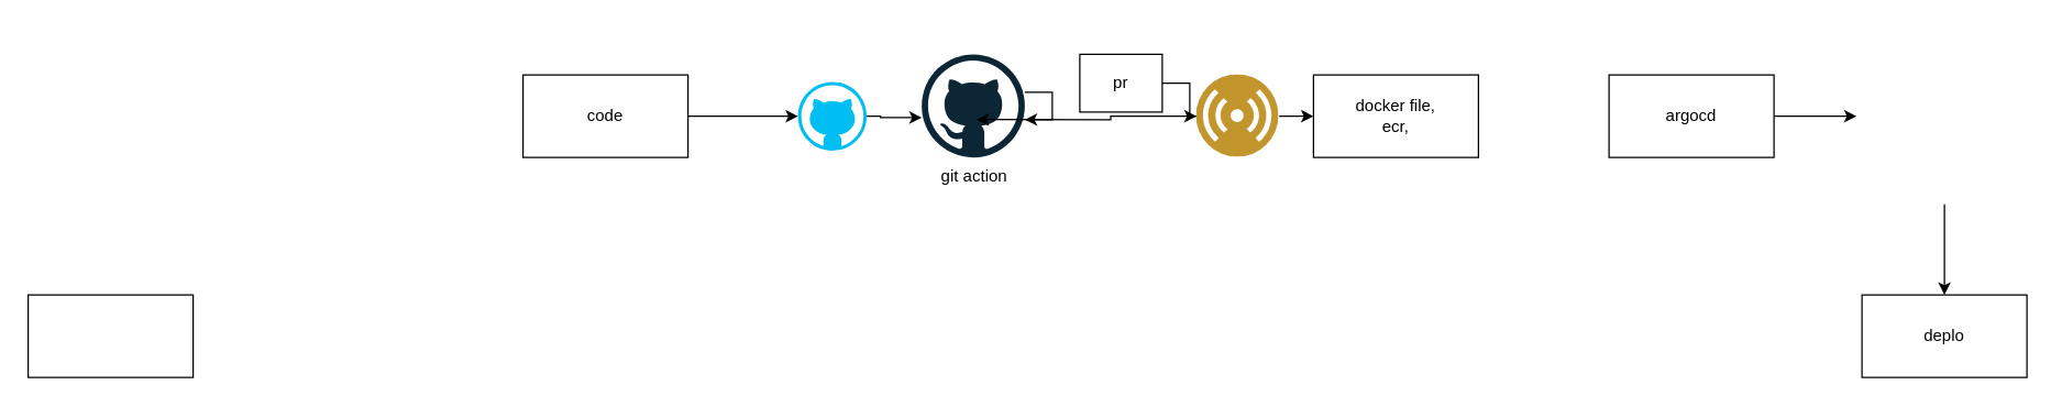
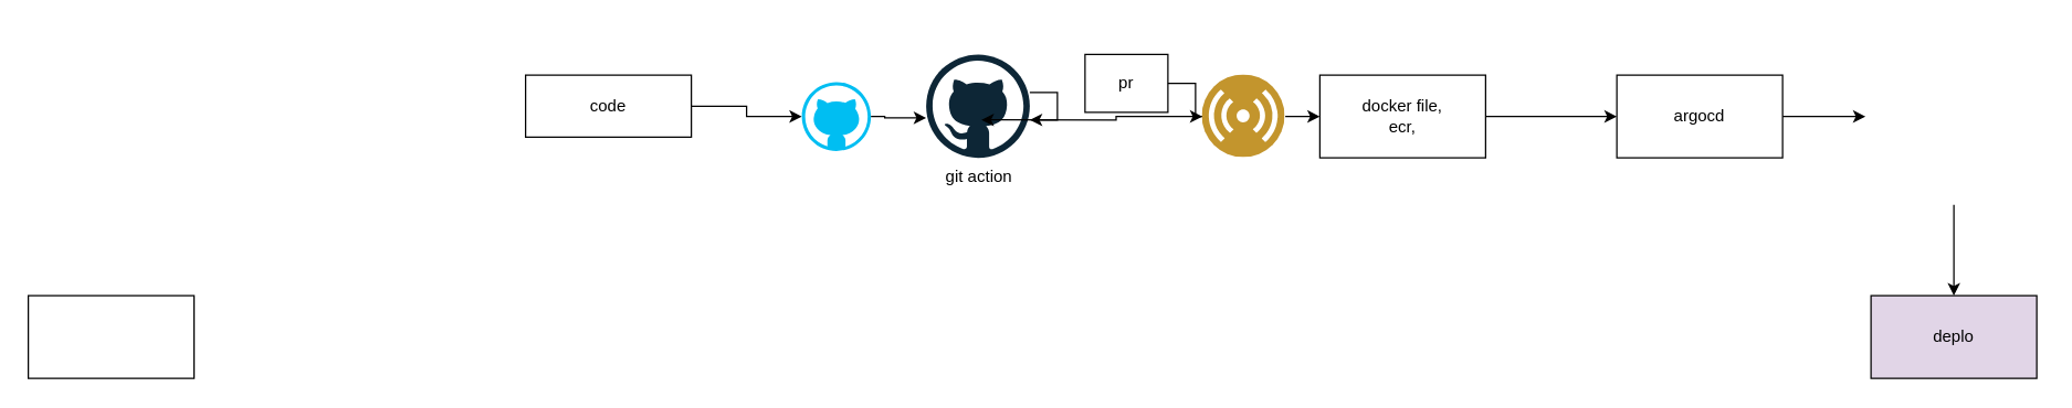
  <mxCell id="0" />
  <mxCell id="1" parent="0" />
  <mxCell id="2" value="" style="rounded=0;whiteSpace=wrap;html=1;" vertex="1" parent="1"><mxGeometry x="20" y="214" width="120" height="60" as="geometry" /></mxCell>
- <mxCell id="3" value="deplo" style="rounded=0;whiteSpace=wrap;html=1;" vertex="1" parent="1"><mxGeometry x="1354" y="214" width="120" height="60" as="geometry" /></mxCell>
+ <mxCell id="3" value="deplo" style="rounded=0;whiteSpace=wrap;html=1;fillColor=#e1d5e7;" vertex="1" parent="1"><mxGeometry x="1354" y="214" width="120" height="60" as="geometry" /></mxCell>
  <mxCell id="4" style="edgeStyle=orthogonalEdgeStyle;rounded=0;orthogonalLoop=1;jettySize=auto;html=1;" edge="1" parent="1" source="9" target="10"><mxGeometry relative="1" as="geometry"><mxPoint x="650" y="84" as="targetPoint" /><Array as="points"><mxPoint x="640" y="84" /><mxPoint x="640" y="85" /></Array></mxGeometry></mxCell>
- <mxCell id="5" value="code" style="rounded=0;whiteSpace=wrap;html=1;" vertex="1" parent="1"><mxGeometry x="380" y="54" width="120" height="60" as="geometry" /></mxCell>
+ <mxCell id="5" value="code" style="rounded=0;whiteSpace=wrap;html=1;" vertex="1" parent="1"><mxGeometry x="380" y="54" width="120" height="45" as="geometry" /></mxCell>
  <mxCell id="6" value="" style="edgeStyle=orthogonalEdgeStyle;rounded=0;orthogonalLoop=1;jettySize=auto;html=1;" edge="1" parent="1" source="7" target="3"><mxGeometry relative="1" as="geometry" /></mxCell>
  <mxCell id="7" value="" style="shape=image;html=1;verticalAlign=top;verticalLabelPosition=bottom;labelBackgroundColor=#ffffff;imageAspect=0;aspect=fixed;image=https://cdn3.iconfinder.com/data/icons/travelling-icon-set/800/helm-128.png" vertex="1" parent="1"><mxGeometry x="1350" y="20" width="128" height="128" as="geometry" /></mxCell>
  <mxCell id="8" value="" style="edgeStyle=orthogonalEdgeStyle;rounded=0;orthogonalLoop=1;jettySize=auto;html=1;" edge="1" parent="1" source="5" target="9"><mxGeometry relative="1" as="geometry"><mxPoint x="650" y="84" as="targetPoint" /><mxPoint x="500" y="84" as="sourcePoint" /></mxGeometry></mxCell>
  <mxCell id="9" value="" style="verticalLabelPosition=bottom;html=1;verticalAlign=top;align=center;strokeColor=none;fillColor=#00BEF2;shape=mxgraph.azure.github_code;pointerEvents=1;" vertex="1" parent="1"><mxGeometry x="580" y="59" width="50" height="50" as="geometry" /></mxCell>
  <mxCell id="10" value="git action&lt;div&gt;&lt;br&gt;&lt;/div&gt;" style="dashed=0;outlineConnect=0;html=1;align=center;labelPosition=center;verticalLabelPosition=bottom;verticalAlign=top;shape=mxgraph.weblogos.github" vertex="1" parent="1"><mxGeometry x="670" y="39" width="75" height="75" as="geometry" /></mxCell>
  <mxCell id="11" style="edgeStyle=orthogonalEdgeStyle;rounded=0;orthogonalLoop=1;jettySize=auto;html=1;entryX=0.533;entryY=0.633;entryDx=0;entryDy=0;entryPerimeter=0;" edge="1" parent="1" source="19" target="10"><mxGeometry relative="1" as="geometry" /></mxCell>
  <mxCell id="12" style="edgeStyle=orthogonalEdgeStyle;rounded=0;orthogonalLoop=1;jettySize=auto;html=1;entryX=0;entryY=0.5;entryDx=0;entryDy=0;" edge="1" parent="1" source="19" target="15"><mxGeometry relative="1" as="geometry" /></mxCell>
  <mxCell id="13" value="pr" style="rounded=0;whiteSpace=wrap;html=1;" vertex="1" parent="1"><mxGeometry x="785" y="39" width="60" height="42" as="geometry" /></mxCell>
+ <mxCell id="14" style="edgeStyle=orthogonalEdgeStyle;rounded=0;orthogonalLoop=1;jettySize=auto;html=1;entryX=0;entryY=0.5;entryDx=0;entryDy=0;" edge="1" parent="1" source="15" target="17"><mxGeometry relative="1" as="geometry" /></mxCell>
  <mxCell id="15" value="docker file,&lt;div&gt;ecr,&lt;/div&gt;" style="rounded=0;whiteSpace=wrap;html=1;" vertex="1" parent="1"><mxGeometry x="955" y="54" width="120" height="60" as="geometry" /></mxCell>
  <mxCell id="16" style="edgeStyle=orthogonalEdgeStyle;rounded=0;orthogonalLoop=1;jettySize=auto;html=1;entryX=0;entryY=0.5;entryDx=0;entryDy=0;" edge="1" parent="1" source="17" target="7"><mxGeometry relative="1" as="geometry" /></mxCell>
  <mxCell id="17" value="argocd" style="rounded=0;whiteSpace=wrap;html=1;" vertex="1" parent="1"><mxGeometry x="1170" y="54" width="120" height="60" as="geometry" /></mxCell>
  <mxCell id="18" value="" style="edgeStyle=orthogonalEdgeStyle;rounded=0;orthogonalLoop=1;jettySize=auto;html=1;entryX=0;entryY=0.5;entryDx=0;entryDy=0;" edge="1" parent="1" source="13" target="19"><mxGeometry relative="1" as="geometry"><mxPoint x="820" y="84" as="sourcePoint" /><mxPoint x="990" y="84" as="targetPoint" /></mxGeometry></mxCell>
  <mxCell id="19" value="" style="image;aspect=fixed;perimeter=ellipsePerimeter;html=1;align=center;shadow=0;dashed=0;fontColor=#4277BB;labelBackgroundColor=default;fontSize=12;spacingTop=3;image=img/lib/ibm/users/sensor.svg;" vertex="1" parent="1"><mxGeometry x="870" y="54" width="60" height="60" as="geometry" /></mxCell>
  <mxCell id="20" style="edgeStyle=orthogonalEdgeStyle;rounded=0;orthogonalLoop=1;jettySize=auto;html=1;" edge="1" parent="1" source="10" target="10"><mxGeometry relative="1" as="geometry" /></mxCell>
